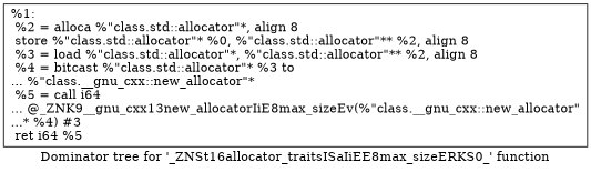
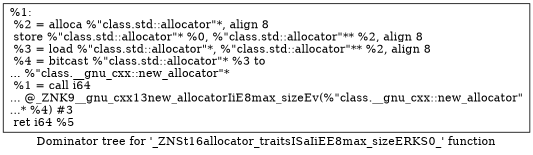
  digraph {
    label="Dominator tree for '_ZNSt16allocator_traitsISaIiEE8max_sizeERKS0_' function"
-   n1 [label="{%1:\l  %2 = alloca %\"class.std::allocator\"*, align 8\l  store %\"class.std::allocator\"* %0, %\"class.std::allocator\"** %2, align 8\l  %3 = load %\"class.std::allocator\"*, %\"class.std::allocator\"** %2, align 8\l  %4 = bitcast %\"class.std::allocator\"* %3 to\l... %\"class.__gnu_cxx::new_allocator\"*\l  %5 = call i64\l... @_ZNK9__gnu_cxx13new_allocatorIiE8max_sizeEv(%\"class.__gnu_cxx::new_allocator\"\l...* %4) #3\l  ret i64 %5\l}" shape=record]
+   n1 [label="{%1:\l  %2 = alloca %\"class.std::allocator\"*, align 8\l  store %\"class.std::allocator\"* %0, %\"class.std::allocator\"** %2, align 8\l  %3 = load %\"class.std::allocator\"*, %\"class.std::allocator\"** %2, align 8\l  %4 = bitcast %\"class.std::allocator\"* %3 to\l... %\"class.__gnu_cxx::new_allocator\"*\l  %1 = call i64\l... @_ZNK9__gnu_cxx13new_allocatorIiE8max_sizeEv(%\"class.__gnu_cxx::new_allocator\"\l...* %4) #3\l  ret i64 %5\l}" shape=record]
  }
